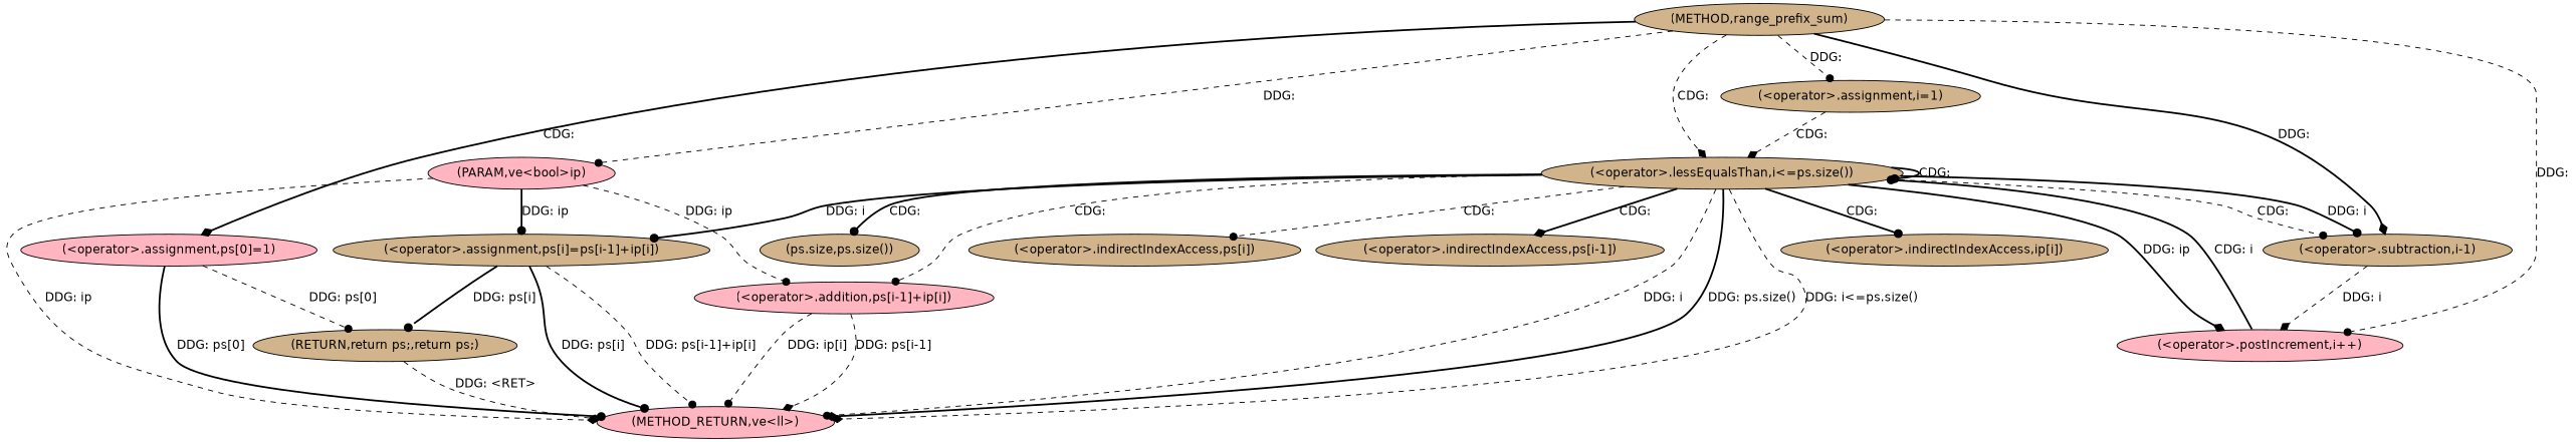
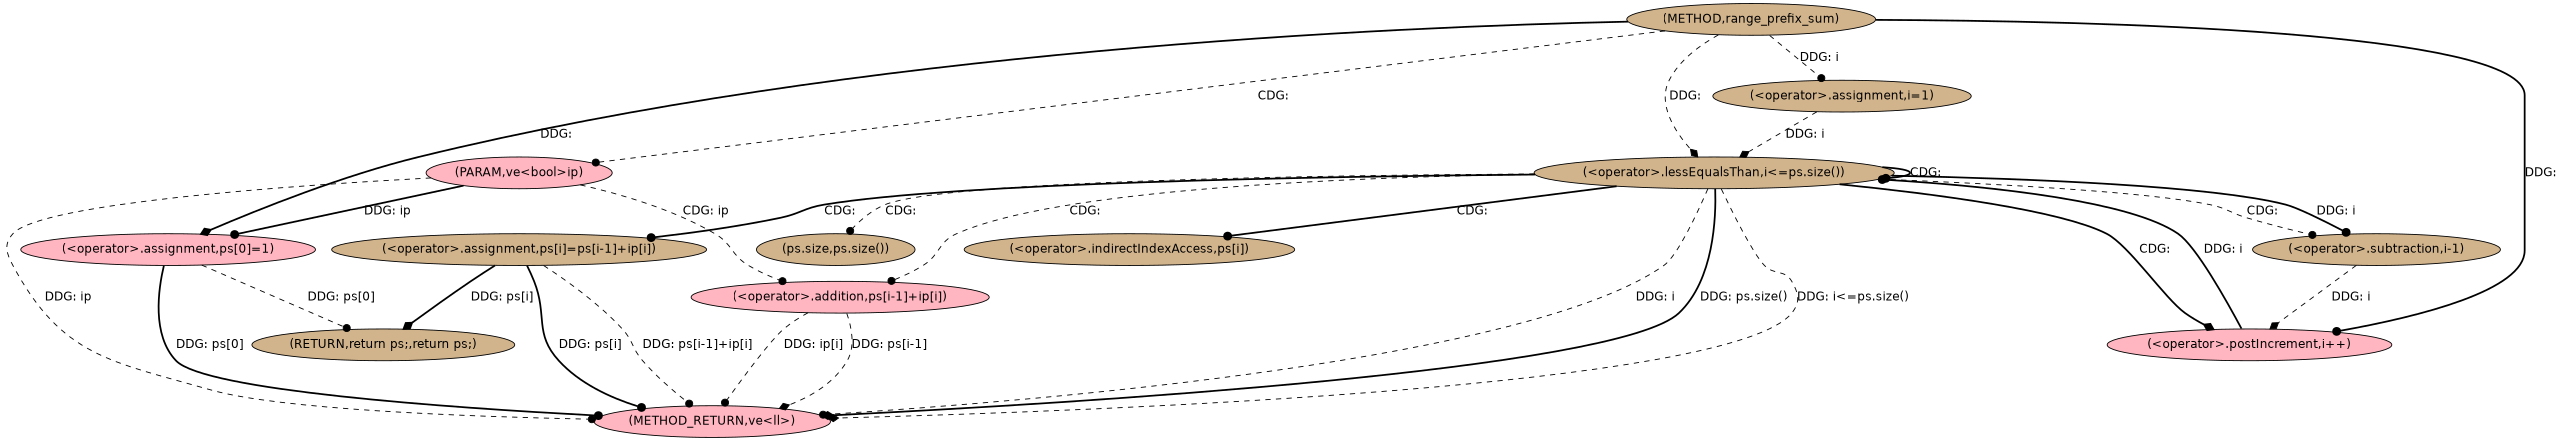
  digraph {
    fontname="DejaVu Sans"
    node [fillcolor=tan fontname="DejaVu Sans" style=filled]
    edge [arrowhead=dot fontname="DejaVu Sans" style=dashed]
    n1 [label="(METHOD,range_prefix_sum)"]
    n2 [fillcolor=lightpink label="(PARAM,ve<bool>ip)"]
    n3 [fillcolor=lightpink label="(<operator>.assignment,ps[0]=1)"]
    n4 [label="(<operator>.assignment,i=1)"]
    n5 [label="(<operator>.lessEqualsThan,i<=ps.size())"]
    n6 [fillcolor=lightpink label="(<operator>.postIncrement,i++)"]
    n7 [label="(<operator>.subtraction,i-1)"]
    n8 [fillcolor=lightpink label="(METHOD_RETURN,ve<ll>)"]
    n9 [label="(<operator>.assignment,ps[i]=ps[i-1]+ip[i])"]
    n10 [fillcolor=lightpink label="(<operator>.addition,ps[i-1]+ip[i])"]
    n11 [label="(RETURN,return ps;,return ps;)"]
    n12 [label="(ps.size,ps.size())"]
    n13 [label="(<operator>.indirectIndexAccess,ps[i])"]
-   n14 [label="(<operator>.indirectIndexAccess,ps[i-1])"]
-   n15 [label="(<operator>.indirectIndexAccess,ip[i])"]
-   n1 -> n2 [label="DDG: "]
-   n1 -> n3 [arrowhead=diamond label="CDG: " style=bold]
-   n1 -> n4 [label="DDG: "]
-   n1 -> n5 [arrowhead=diamond label="CDG: "]
-   n1 -> n6 [label="DDG: "]
-   n1 -> n7 [arrowhead=diamond label="DDG: " style=bold]
-   n2 -> n8 [arrowhead=diamond label="DDG: ip"]
-   n2 -> n9 [label="DDG: ip" style=bold]
-   n2 -> n10 [label="DDG: ip"]
+   n1 -> n2 [label="CDG: "]
+   n1 -> n3 [arrowhead=diamond label="DDG: " style=bold]
+   n1 -> n4 [label="DDG: i"]
+   n1 -> n5 [arrowhead=diamond label="DDG: "]
+   n1 -> n6 [label="DDG: " style=bold]
+   n2 -> n8 [label="DDG: ip"]
+   n2 -> n3 [label="DDG: ip" style=bold]
+   n2 -> n10 [label="CDG: ip"]
    n3 -> n8 [label="DDG: ps[0]" style=bold]
    n3 -> n11 [label="DDG: ps[0]"]
-   n4 -> n5 [arrowhead=diamond label="CDG: "]
+   n4 -> n5 [arrowhead=diamond label="DDG: i"]
    n5 -> n5 [label="CDG: " style=bold]
-   n5 -> n6 [arrowhead=diamond label="DDG: ip" style=bold]
+   n5 -> n6 [arrowhead=diamond label="CDG: " style=bold]
    n5 -> n7 [label="DDG: i" style=bold]
    n5 -> n7 [label="CDG: "]
    n5 -> n8 [label="DDG: i"]
    n5 -> n8 [arrowhead=diamond label="DDG: ps.size()" style=bold]
    n5 -> n8 [arrowhead=diamond label="DDG: i<=ps.size()"]
-   n5 -> n9 [label="DDG: i" style=bold]
+   n5 -> n9 [label="CDG: " style=bold]
    n5 -> n10 [label="CDG: "]
-   n5 -> n12 [label="CDG: " style=bold]
-   n5 -> n13 [label="CDG: "]
-   n5 -> n14 [arrowhead=diamond label="CDG: " style=bold]
-   n5 -> n15 [label="CDG: " style=bold]
-   n6 -> n5 [label="CDG: i" style=bold]
+   n5 -> n12 [label="CDG: "]
+   n5 -> n13 [label="CDG: " style=bold]
+   n6 -> n5 [label="DDG: i" style=bold]
    n7 -> n6 [arrowhead=diamond label="DDG: i"]
    n9 -> n8 [label="DDG: ps[i]" style=bold]
    n9 -> n8 [label="DDG: ps[i-1]+ip[i]"]
-   n9 -> n11 [label="DDG: ps[i]" style=bold]
+   n9 -> n11 [arrowhead=diamond label="DDG: ps[i]" style=bold]
    n10 -> n8 [arrowhead=diamond label="DDG: ps[i-1]"]
    n10 -> n8 [label="DDG: ip[i]"]
-   n11 -> n8 [arrowhead=diamond label="DDG: <RET>"]
  }
